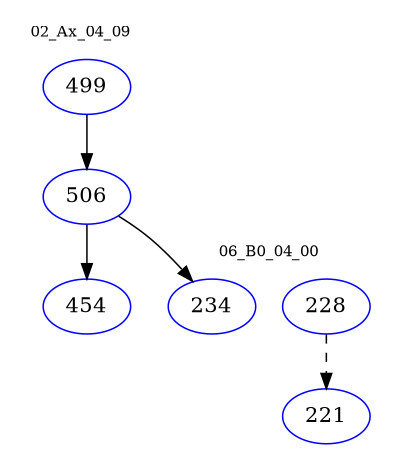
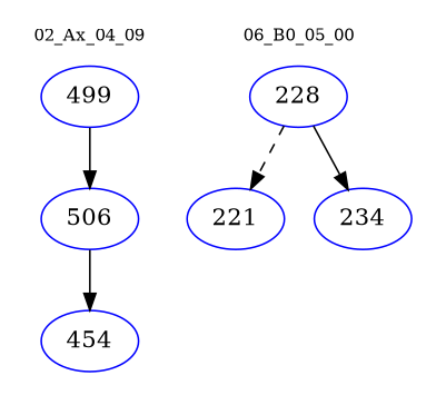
  digraph {
    node [color=blue]
    edge [color=black style=solid]
    n1 [label=499]
    n2 [label=454]
    n3 [label=506]
    n4 [label=228]
    n5 [label=221]
    n6 [label=234]
    subgraph cluster_1 {
      color=white
      fontsize=10
      label="02_Ax_04_09"
      n1
      n2
      n3
    }
    subgraph cluster_2 {
      color=white
      fontsize=10
-     label="06_B0_04_00"
+     label="06_B0_05_00"
      n4
      n5
      n6
    }
    n1 -> n3
    n3 -> n2
    n4 -> n5 [style=dashed]
-   n3 -> n6
+   n4 -> n6
  }
